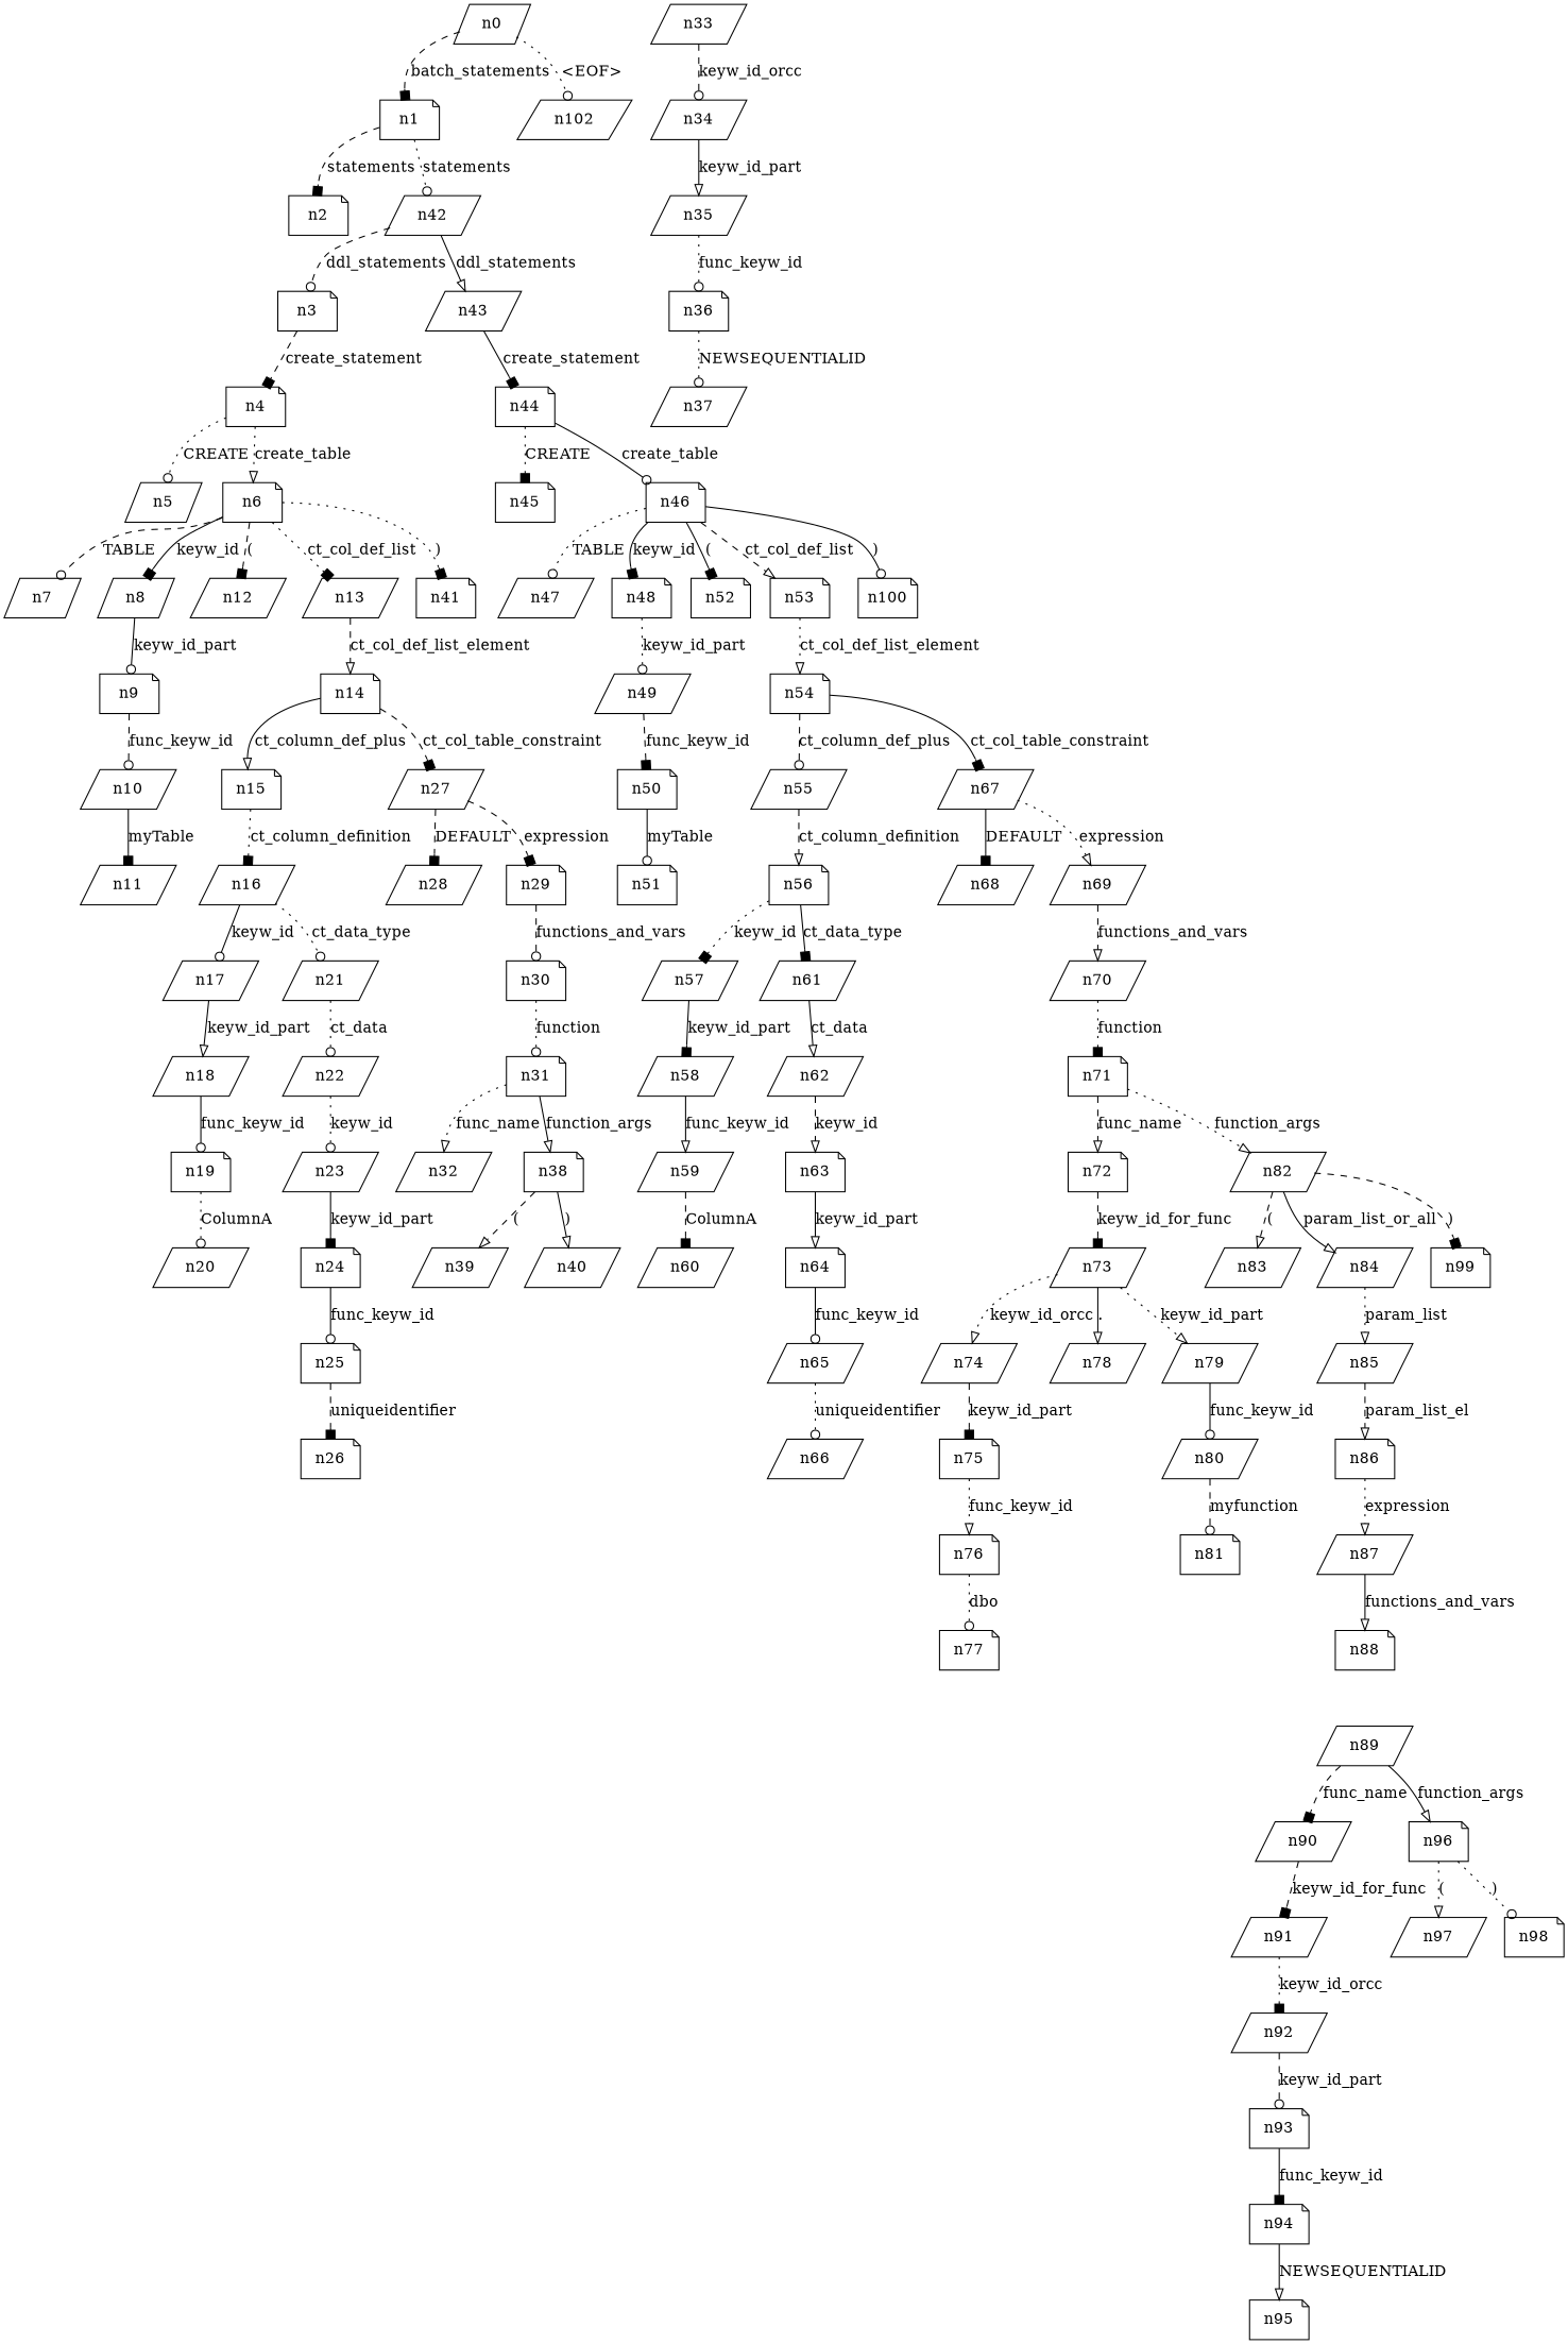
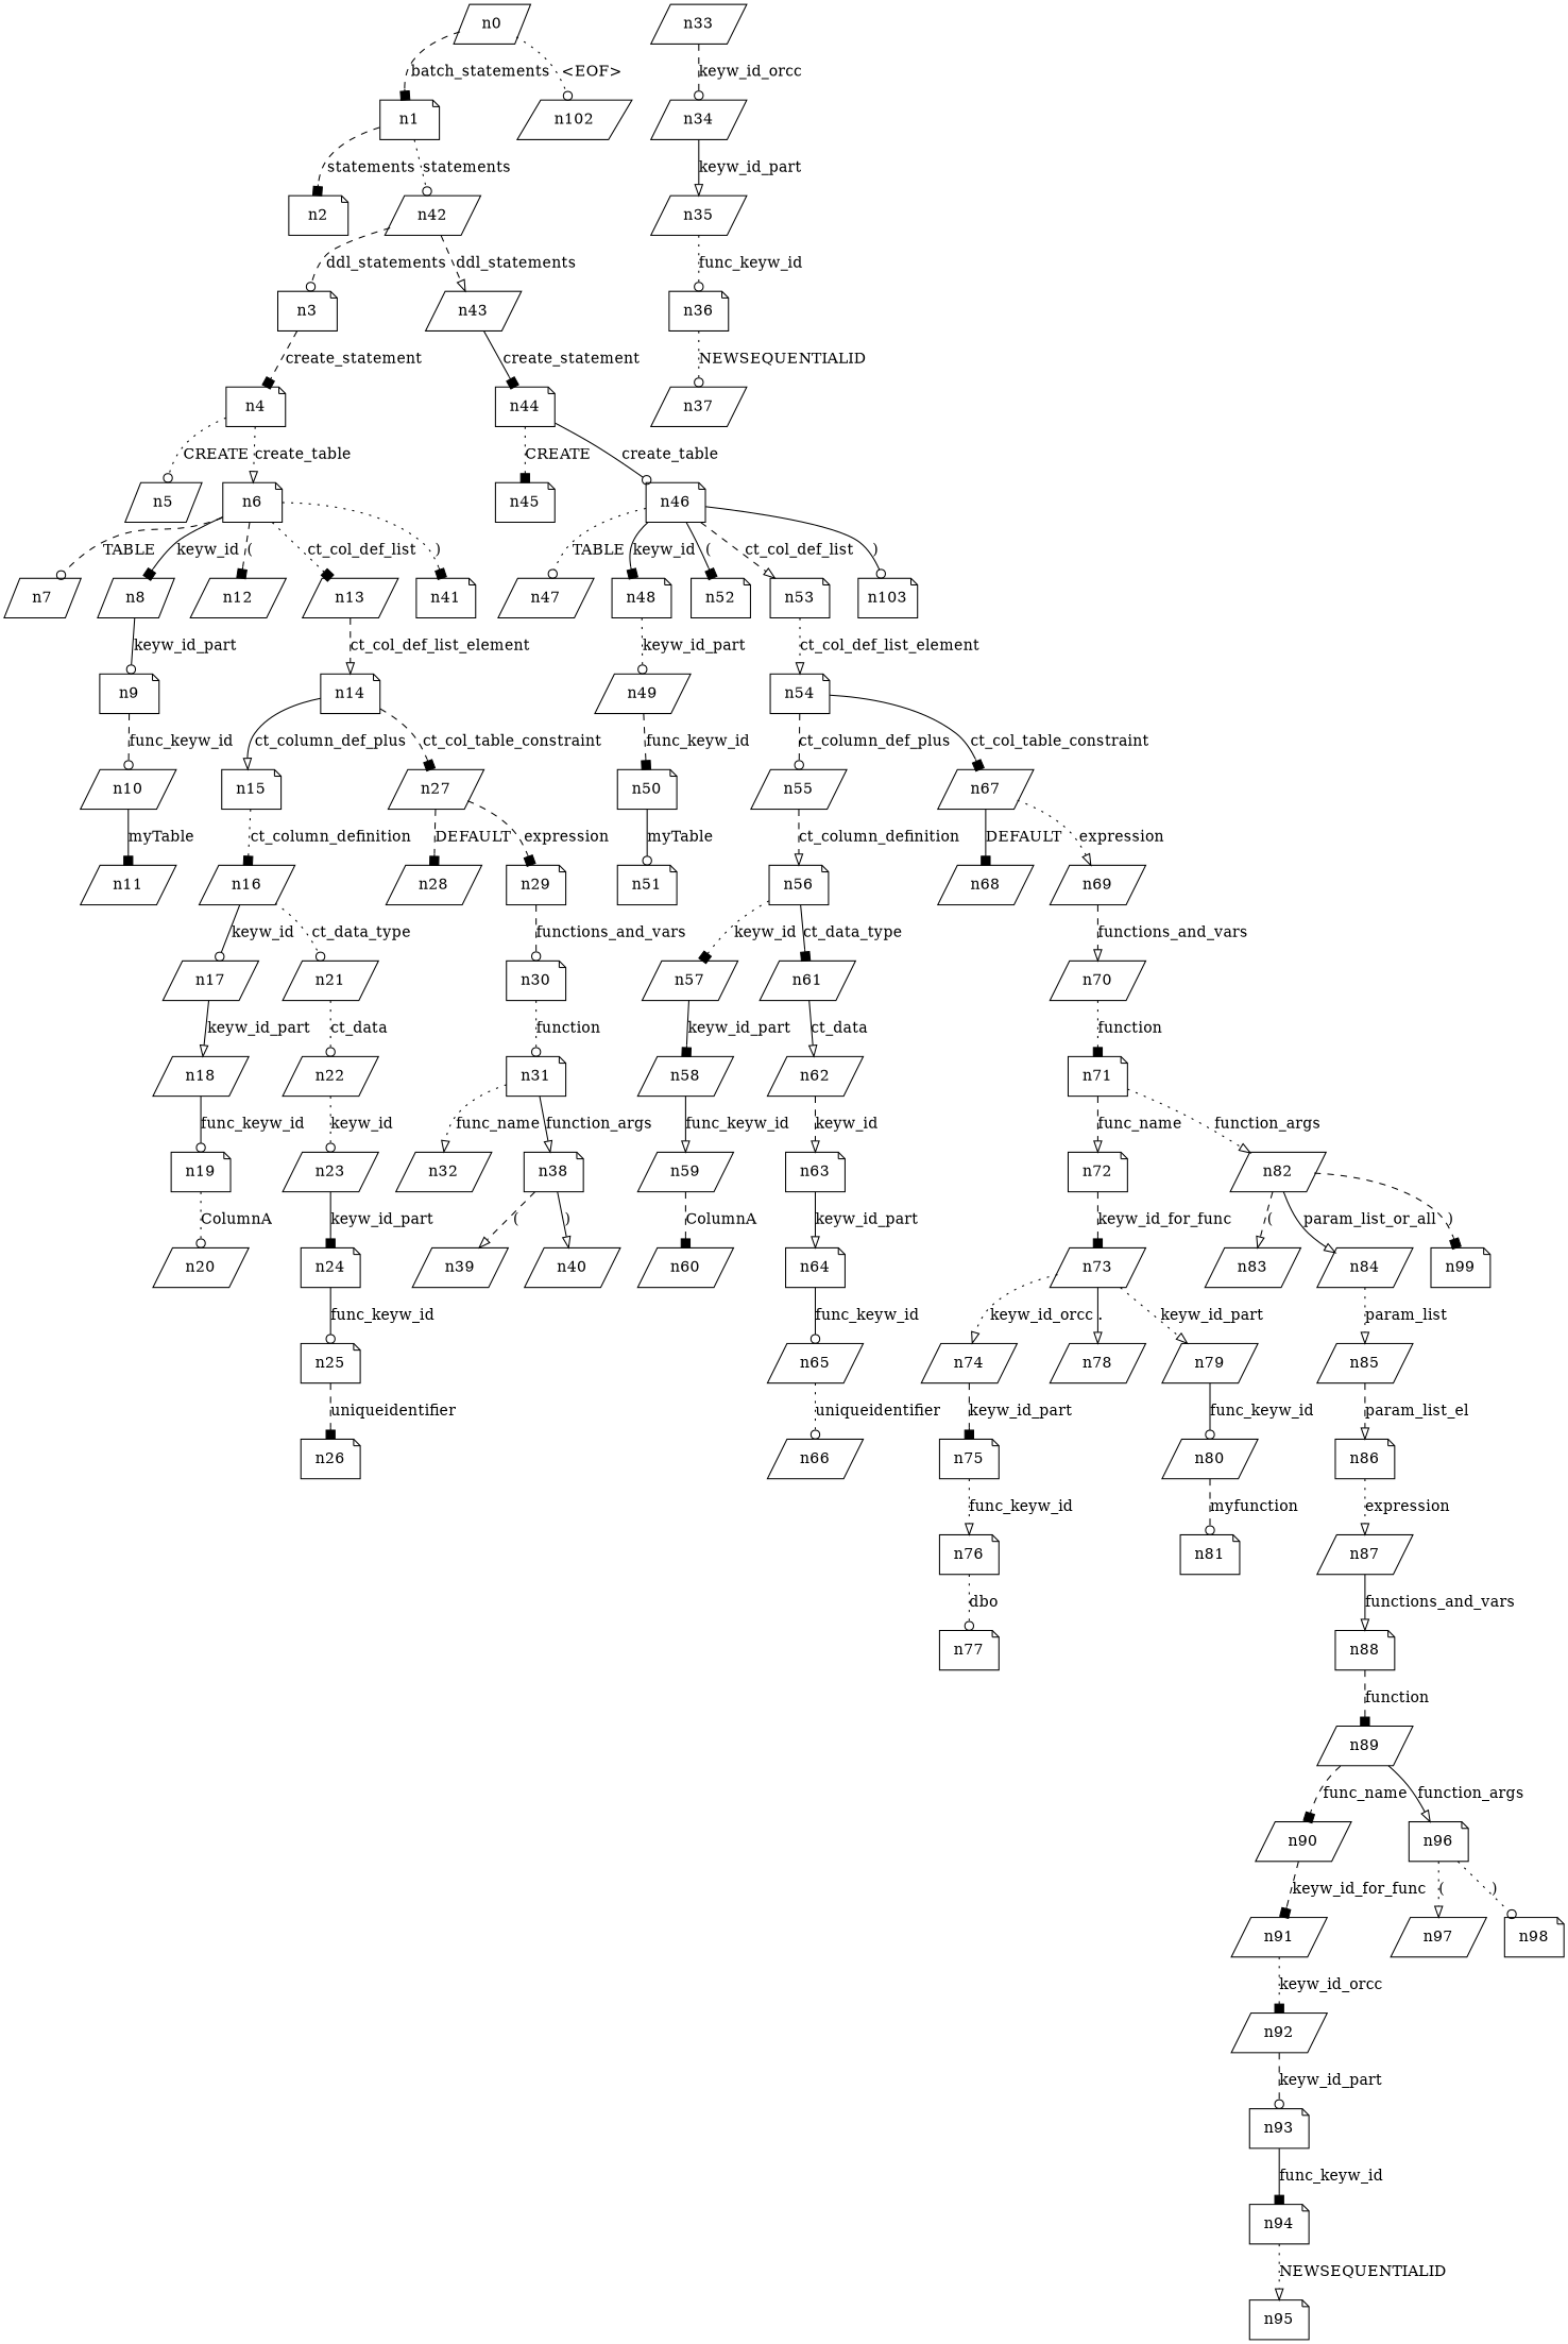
  digraph {
    node [shape=parallelogram]
    edge [arrowhead=box style=dashed]
    n1 [shape=note]
    n0
    n101 [label=n102]
    n2 [shape=note]
    n42
    n3 [shape=note]
    n43
    n4 [shape=note]
    n5
    n6 [shape=note]
    n7
    n8
    n12
    n13
    n41 [shape=note]
    n9 [shape=note]
    n14 [shape=note]
    n10
    n11
    n15 [shape=note]
    n27
    n16
    n28
    n29 [shape=note]
    n17
    n21
    n18
    n22
    n19 [shape=note]
    n20
    n23
    n24 [shape=note]
    n25 [shape=note]
    n26 [shape=note]
    n30 [shape=note]
    n31 [shape=note]
    n32
    n38 [shape=note]
    n39
    n40
    n33
    n34
    n35
    n36 [shape=note]
    n37
    n44 [shape=note]
    n45 [shape=note]
    n46 [shape=note]
    n47
    n48 [shape=note]
    n52 [shape=note]
    n53 [shape=note]
-   n100 [shape=note]
+   n100 [shape=note label=n103]
    n49
    n54 [shape=note]
    n50 [shape=note]
    n51 [shape=note]
    n55
    n67
    n56 [shape=note]
    n68
    n69
    n57
    n61
    n58
    n62
    n59
    n60
    n63 [shape=note]
    n64 [shape=note]
    n65
    n66
    n70
    n71 [shape=note]
    n72 [shape=note]
    n82
    n73
    n83
    n84
    n99 [shape=note]
    n74
    n78
    n79
    n75 [shape=note]
    n80
    n76 [shape=note]
    n77 [shape=note]
    n81 [shape=note]
    n85
    n86 [shape=note]
    n87
    n88 [shape=note]
    n89
    n90
    n96 [shape=note]
    n91
    n97
    n98 [shape=note]
    n92
    n93 [shape=note]
    n94 [shape=note]
    n95 [shape=note]
    n1 -> n2 [label=statements]
    n1 -> n42 [arrowhead=odot label=statements style=dotted]
    n0 -> n1 [label=batch_statements]
    n0 -> n101 [arrowhead=odot label="<EOF>" style=dotted]
    n42 -> n3 [arrowhead=odot label=ddl_statements]
-   n42 -> n43 [arrowhead=onormal label=ddl_statements style=solid]
+   n42 -> n43 [arrowhead=onormal label=ddl_statements]
    n3 -> n4 [label=create_statement]
    n43 -> n44 [label=create_statement style=solid]
    n4 -> n5 [arrowhead=odot label=CREATE style=dotted]
    n4 -> n6 [arrowhead=onormal label=create_table style=dotted]
    n6 -> n7 [arrowhead=odot label=TABLE]
    n6 -> n8 [label=keyw_id style=solid]
    n6 -> n12 [label="("]
    n6 -> n13 [label=ct_col_def_list style=dotted]
    n6 -> n41 [label=")" style=dotted]
    n8 -> n9 [arrowhead=odot label=keyw_id_part style=solid]
    n13 -> n14 [arrowhead=onormal label=ct_col_def_list_element]
    n9 -> n10 [arrowhead=odot label=func_keyw_id]
    n14 -> n15 [arrowhead=onormal label=ct_column_def_plus style=solid]
    n14 -> n27 [label=ct_col_table_constraint]
    n10 -> n11 [label=myTable style=solid]
    n15 -> n16 [label=ct_column_definition style=dotted]
    n27 -> n28 [label=DEFAULT]
    n27 -> n29 [label=expression]
    n16 -> n17 [arrowhead=odot label=keyw_id style=solid]
    n16 -> n21 [arrowhead=odot label=ct_data_type style=dotted]
    n29 -> n30 [arrowhead=odot label=functions_and_vars]
    n17 -> n18 [arrowhead=onormal label=keyw_id_part style=solid]
    n21 -> n22 [arrowhead=odot label=ct_data style=dotted]
    n18 -> n19 [arrowhead=odot label=func_keyw_id style=solid]
    n22 -> n23 [arrowhead=odot label=keyw_id style=dotted]
    n19 -> n20 [arrowhead=odot label=ColumnA style=dotted]
    n23 -> n24 [label=keyw_id_part style=solid]
    n24 -> n25 [arrowhead=odot label=func_keyw_id style=solid]
    n25 -> n26 [label=uniqueidentifier]
    n30 -> n31 [arrowhead=odot label=function style=dotted]
    n31 -> n32 [arrowhead=onormal label=func_name style=dotted]
    n31 -> n38 [arrowhead=onormal label=function_args style=solid]
    n38 -> n39 [arrowhead=onormal label="("]
    n38 -> n40 [arrowhead=onormal label=")" style=solid]
    n33 -> n34 [arrowhead=odot label=keyw_id_orcc]
    n34 -> n35 [arrowhead=onormal label=keyw_id_part style=solid]
    n35 -> n36 [arrowhead=odot label=func_keyw_id style=dotted]
    n36 -> n37 [arrowhead=odot label=NEWSEQUENTIALID style=dotted]
    n44 -> n45 [label=CREATE style=dotted]
    n44 -> n46 [arrowhead=odot label=create_table style=solid]
    n46 -> n47 [arrowhead=odot label=TABLE style=dotted]
    n46 -> n48 [label=keyw_id style=solid]
    n46 -> n52 [label="(" style=solid]
    n46 -> n53 [arrowhead=onormal label=ct_col_def_list]
    n46 -> n100 [arrowhead=odot label=")" style=solid]
    n48 -> n49 [arrowhead=odot label=keyw_id_part style=dotted]
    n53 -> n54 [arrowhead=onormal label=ct_col_def_list_element style=dotted]
    n49 -> n50 [label=func_keyw_id]
    n54 -> n55 [arrowhead=odot label=ct_column_def_plus]
    n54 -> n67 [label=ct_col_table_constraint style=solid]
    n50 -> n51 [arrowhead=odot label=myTable style=solid]
    n55 -> n56 [arrowhead=onormal label=ct_column_definition]
    n67 -> n68 [label=DEFAULT style=solid]
    n67 -> n69 [arrowhead=onormal label=expression style=dotted]
    n56 -> n57 [label=keyw_id style=dotted]
    n56 -> n61 [label=ct_data_type style=solid]
    n69 -> n70 [arrowhead=onormal label=functions_and_vars]
    n57 -> n58 [label=keyw_id_part style=solid]
    n61 -> n62 [arrowhead=onormal label=ct_data style=solid]
    n58 -> n59 [arrowhead=onormal label=func_keyw_id style=solid]
    n62 -> n63 [arrowhead=onormal label=keyw_id]
    n59 -> n60 [label=ColumnA]
    n63 -> n64 [arrowhead=onormal label=keyw_id_part style=solid]
    n64 -> n65 [arrowhead=odot label=func_keyw_id style=solid]
    n65 -> n66 [arrowhead=odot label=uniqueidentifier style=dotted]
    n70 -> n71 [label=function style=dotted]
    n71 -> n72 [arrowhead=onormal label=func_name]
    n71 -> n82 [arrowhead=onormal label=function_args style=dotted]
    n72 -> n73 [label=keyw_id_for_func]
    n82 -> n83 [arrowhead=onormal label="("]
    n82 -> n84 [arrowhead=onormal label=param_list_or_all style=solid]
    n82 -> n99 [label=")"]
    n73 -> n74 [arrowhead=onormal label=keyw_id_orcc style=dotted]
    n73 -> n78 [arrowhead=onormal label="." style=solid]
    n73 -> n79 [arrowhead=onormal label=keyw_id_part style=dotted]
    n84 -> n85 [arrowhead=onormal label=param_list style=dotted]
    n74 -> n75 [label=keyw_id_part]
    n79 -> n80 [arrowhead=odot label=func_keyw_id style=solid]
    n75 -> n76 [arrowhead=onormal label=func_keyw_id style=dotted]
    n80 -> n81 [arrowhead=odot label=myfunction]
    n76 -> n77 [arrowhead=odot label=dbo style=dotted]
    n85 -> n86 [arrowhead=onormal label=param_list_el]
    n86 -> n87 [arrowhead=onormal label=expression style=dotted]
    n87 -> n88 [arrowhead=onormal label=functions_and_vars style=solid]
+   n88 -> n89 [label=function]
    n89 -> n90 [label=func_name]
    n89 -> n96 [arrowhead=onormal label=function_args style=solid]
    n90 -> n91 [label=keyw_id_for_func]
    n96 -> n97 [arrowhead=onormal label="(" style=dotted]
    n96 -> n98 [arrowhead=odot label=")" style=dotted]
    n91 -> n92 [label=keyw_id_orcc style=dotted]
    n92 -> n93 [arrowhead=odot label=keyw_id_part]
    n93 -> n94 [label=func_keyw_id style=solid]
-   n94 -> n95 [arrowhead=onormal label=NEWSEQUENTIALID style=solid]
+   n94 -> n95 [arrowhead=onormal label=NEWSEQUENTIALID style=dotted]
  }
